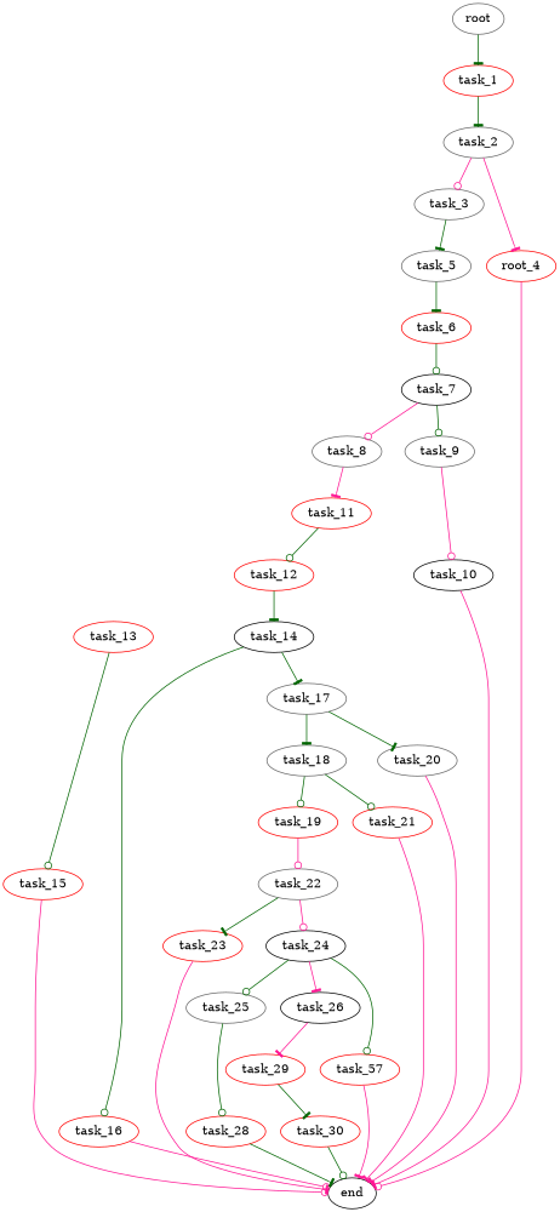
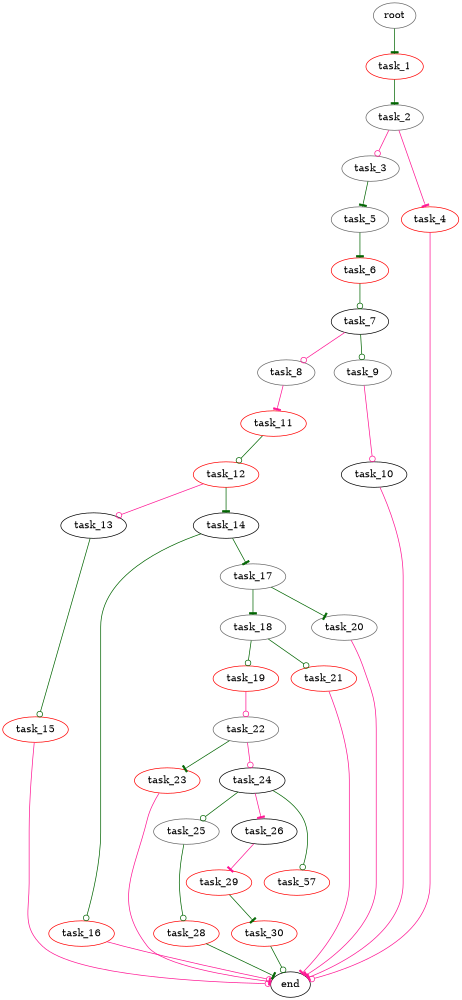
  digraph {
    node [color=red]
    edge [arrowhead=tee color=darkgreen]
    root [color=gray40]
    task_1
    task_2 [color=gray40]
    task_3 [color=gray40]
-   task_4 [label=root_4]
+   task_4
    task_5 [color=gray40]
    end [color=black]
    task_6
    task_7 [color=black]
    task_8 [color=gray40]
    task_9 [color=gray40]
    task_11
    task_10 [color=black]
    task_12
-   task_13
+   task_13 [color=black]
    task_14 [color=black]
    task_15
    task_16
    task_17 [color=gray40]
    task_18 [color=gray40]
    task_20 [color=gray40]
    task_19
    task_21
    task_22 [color=gray40]
    task_23
    task_24 [color=black]
    task_25 [color=gray40]
    task_26 [color=black]
    n29 [label=task_57]
    task_28
    task_29
    task_30
    root -> task_1
    task_1 -> task_2
    task_2 -> task_3 [arrowhead=odot color=deeppink]
    task_2 -> task_4 [color=deeppink]
    task_3 -> task_5
    task_4 -> end [arrowhead=odot color=deeppink]
    task_5 -> task_6
    task_6 -> task_7 [arrowhead=odot]
    task_7 -> task_8 [arrowhead=odot color=deeppink]
    task_7 -> task_9 [arrowhead=odot]
    task_8 -> task_11 [color=deeppink]
    task_9 -> task_10 [arrowhead=odot color=deeppink]
    task_11 -> task_12 [arrowhead=odot]
    task_10 -> end [color=deeppink]
+   task_12 -> task_13 [arrowhead=odot color=deeppink]
    task_12 -> task_14
    task_13 -> task_15 [arrowhead=odot]
    task_14 -> task_16 [arrowhead=odot]
    task_14 -> task_17
    task_15 -> end [arrowhead=odot color=deeppink]
    task_16 -> end [arrowhead=odot color=deeppink]
    task_17 -> task_18
    task_17 -> task_20
    task_18 -> task_19 [arrowhead=odot]
    task_18 -> task_21 [arrowhead=odot]
    task_20 -> end [color=deeppink]
    task_19 -> task_22 [arrowhead=odot color=deeppink]
    task_21 -> end [color=deeppink]
    task_22 -> task_23
    task_22 -> task_24 [arrowhead=odot color=deeppink]
    task_23 -> end [color=deeppink]
    task_24 -> task_25 [arrowhead=odot]
    task_24 -> task_26 [color=deeppink]
    task_24 -> n29 [arrowhead=odot]
    task_25 -> task_28 [arrowhead=odot]
    task_26 -> task_29 [color=deeppink]
-   n29 -> end [color=deeppink]
    task_28 -> end
    task_29 -> task_30
    task_30 -> end [arrowhead=odot]
  }
